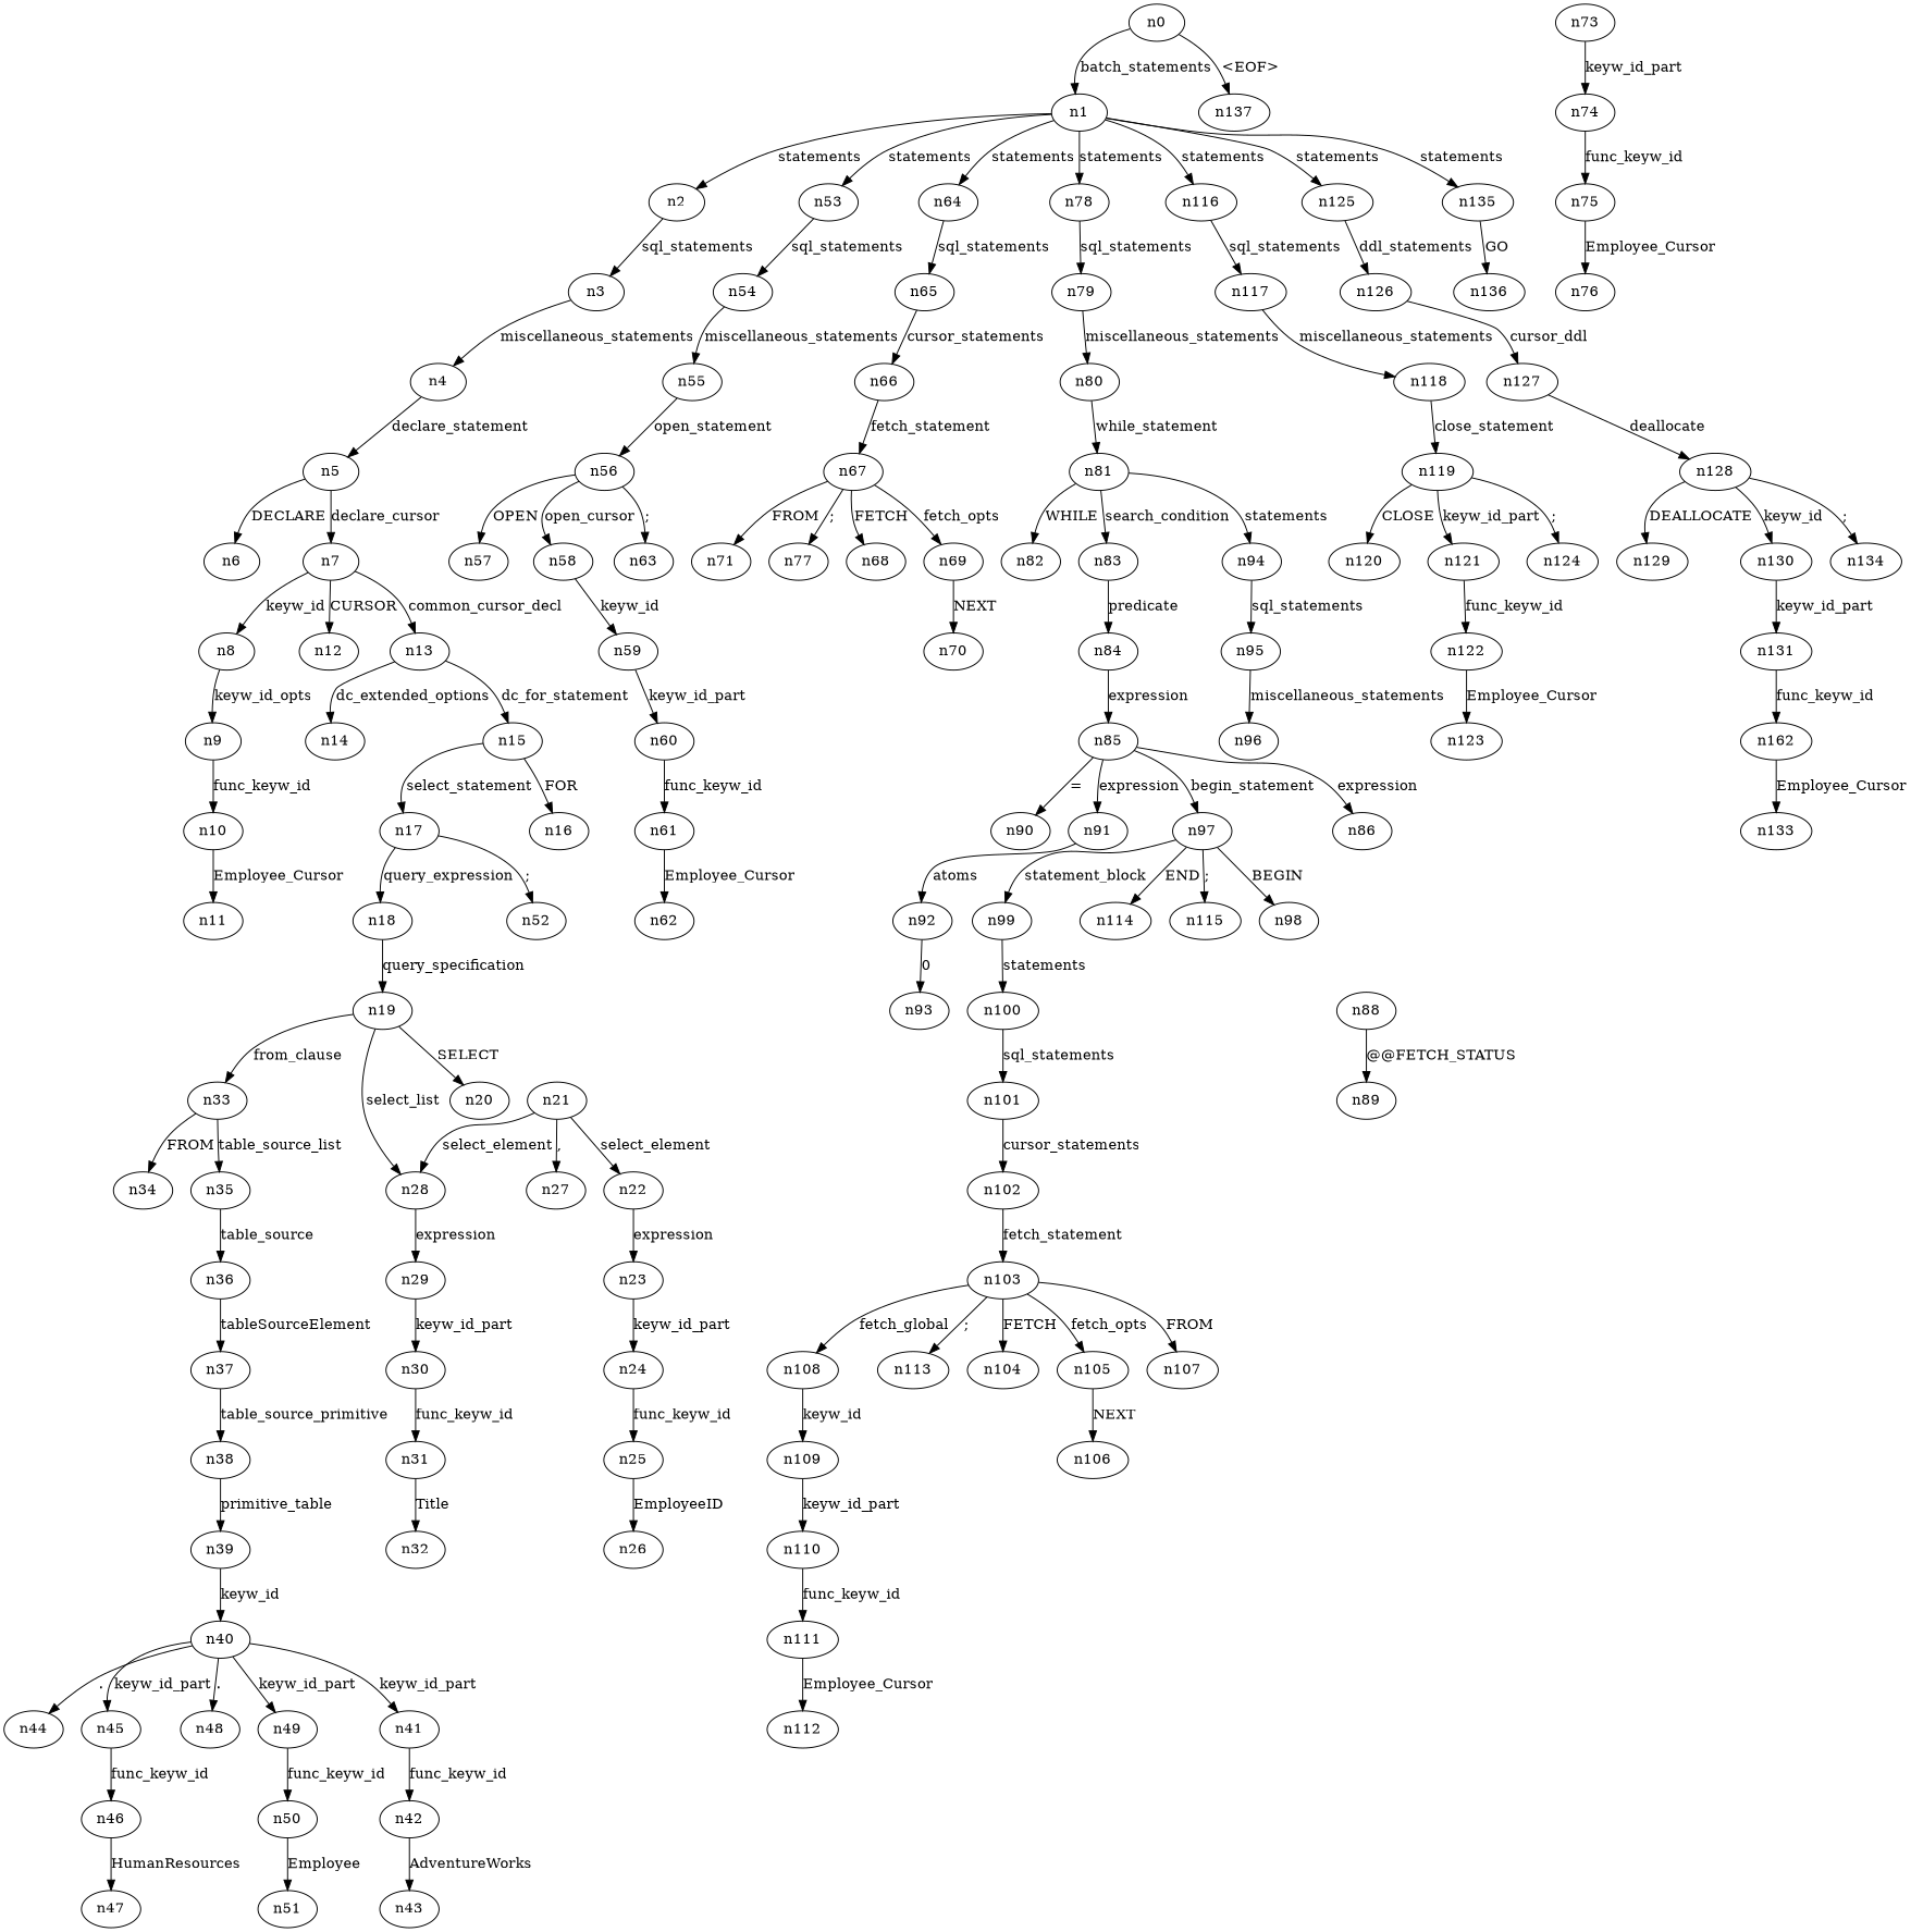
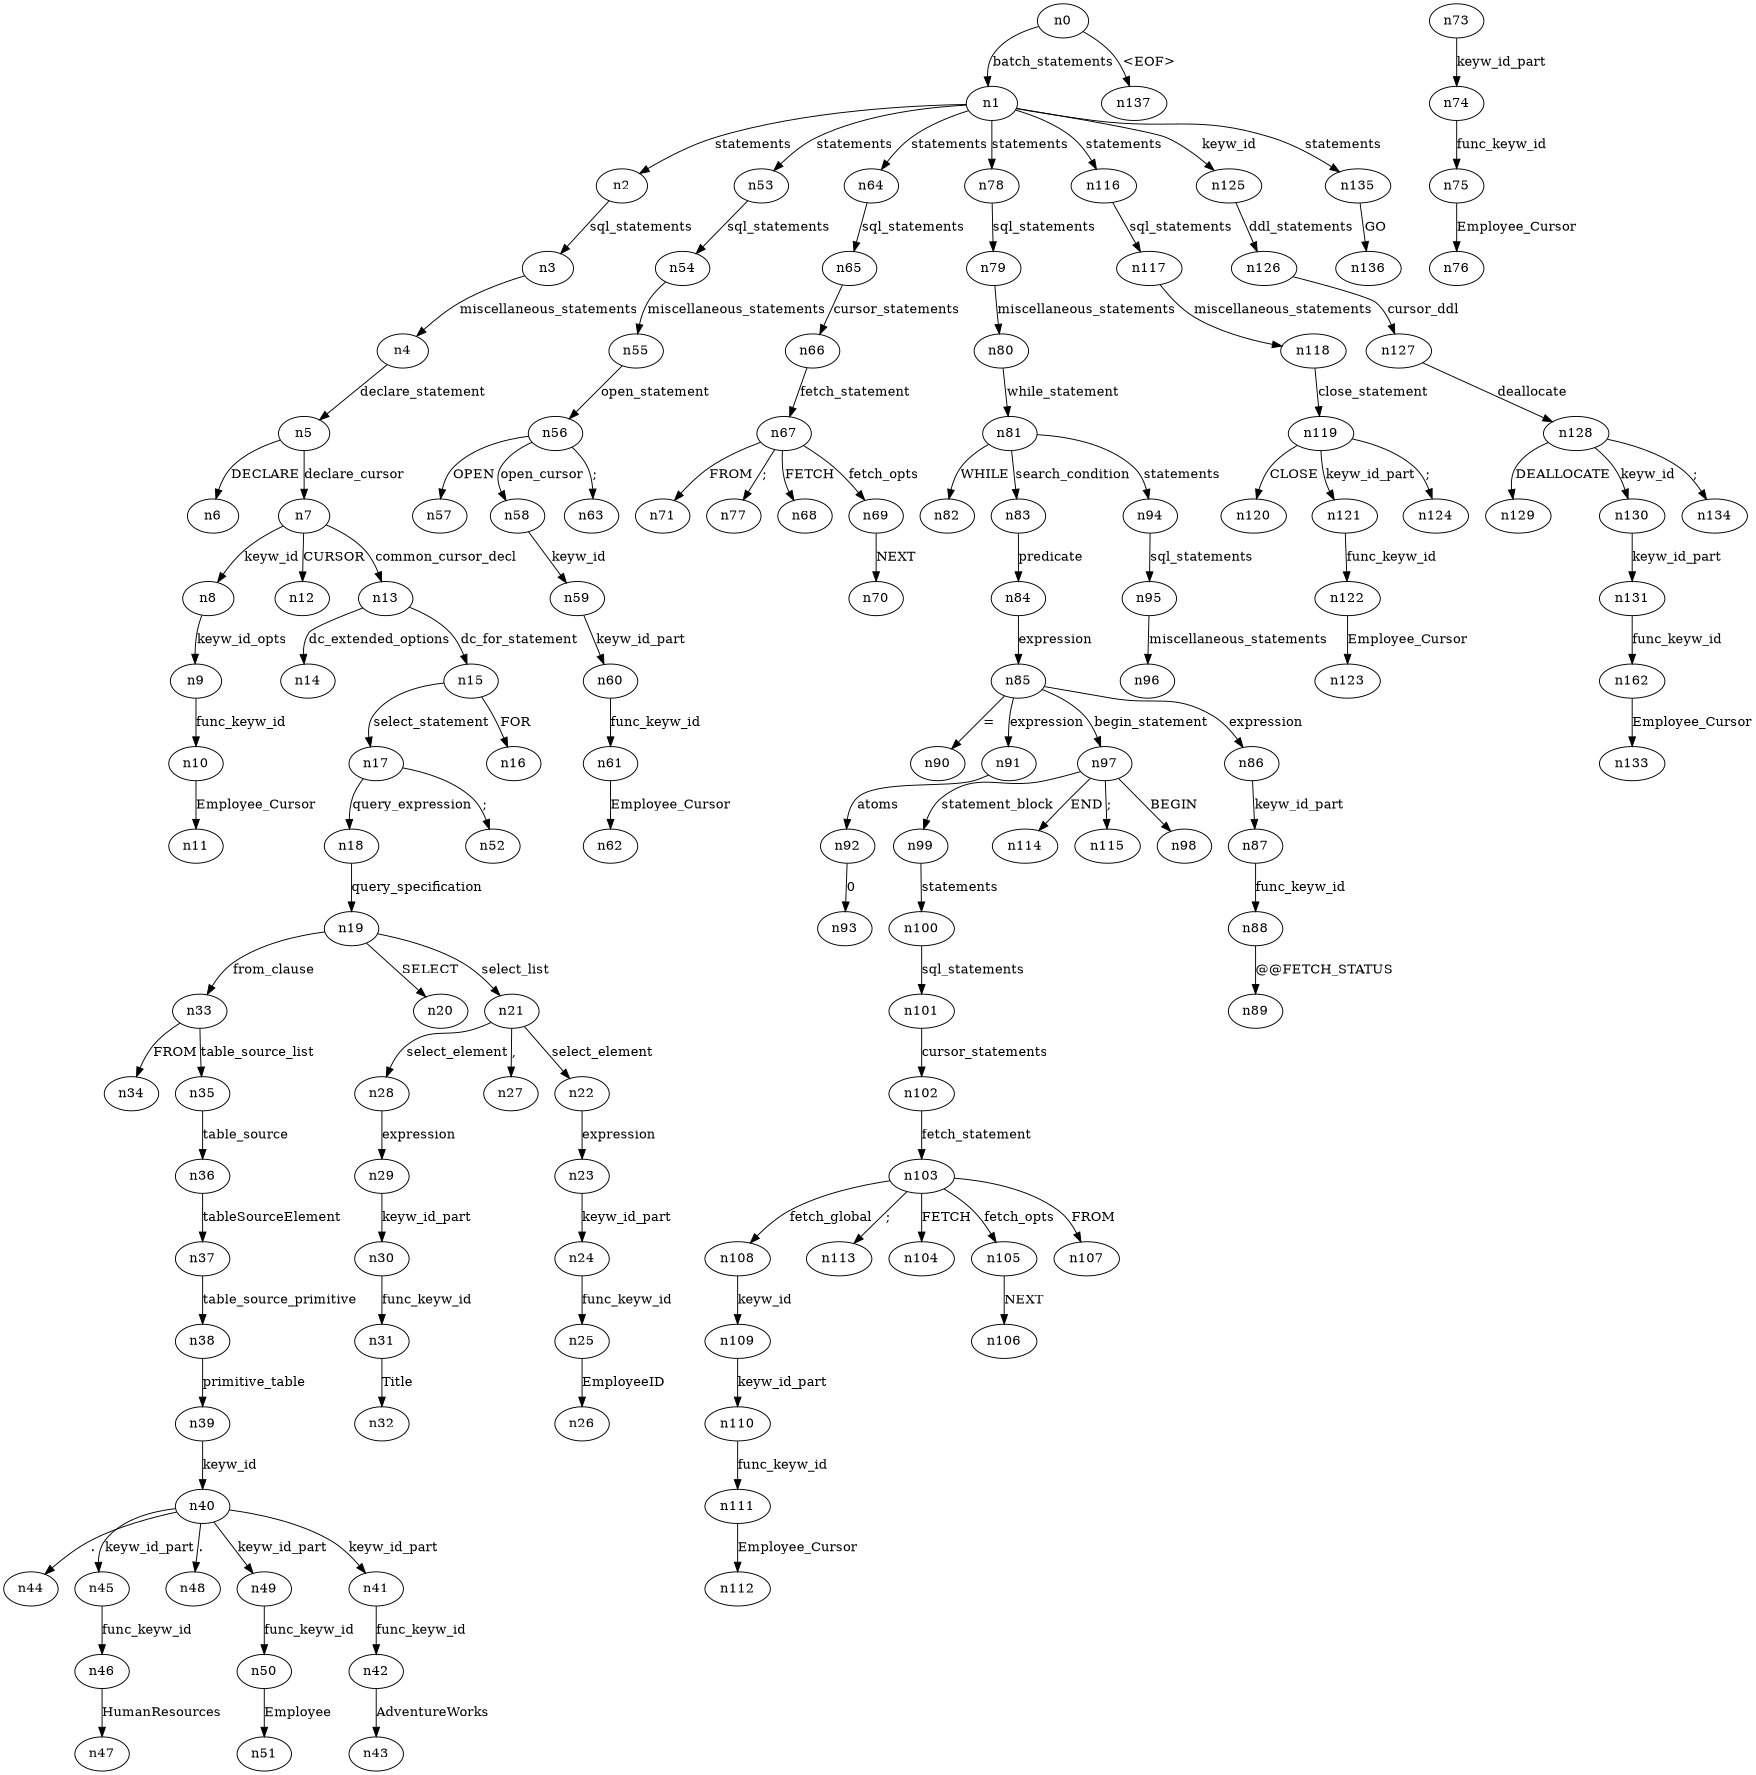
  digraph {
    n0
    n1
    n137
    n2
    n53
    n64
    n78
    n116
    n125
    n135
    n3
    n54
    n65
    n79
    n117
    n126
    n136
    n4
    n5
    n6
    n7
    n8
    n12
    n13
    n9
    n14
    n15
    n10
    n11
    n16
    n17
    n18
    n52
    n19
    n20
    n21
    n33
    n22
    n27
    n28
    n34
    n35
    n23
    n29
    n24
    n25
    n26
    n30
    n31
    n32
    n36
    n37
    n38
    n39
    n40
    n41
    n44
    n45
    n48
    n49
    n42
    n46
    n50
    n43
    n47
    n51
    n55
    n56
    n57
    n58
    n63
    n59
    n60
    n61
    n62
    n66
    n67
    n68
    n69
    n71
    n77
    n70
    n73
    n74
    n75
    n76
    n80
    n81
    n82
    n83
    n94
    n84
    n95
    n85
    n86
    n90
    n91
    n97
+   n87
    n92
    n88
    n89
    n93
    n96
    n98
    n99
    n114
    n115
    n100
    n101
    n102
    n103
    n104
    n105
    n107
    n108
    n113
    n106
    n109
    n110
    n111
    n112
    n118
    n119
    n120
    n121
    n124
    n122
    n123
    n127
    n128
    n129
    n130
    n134
    n131
    n132 [label=n162]
    n133
    n0 -> n1 [label=batch_statements]
    n0 -> n137 [label="<EOF>"]
    n1 -> n2 [label=statements]
    n1 -> n53 [label=statements]
    n1 -> n64 [label=statements]
    n1 -> n78 [label=statements]
    n1 -> n116 [label=statements]
-   n1 -> n125 [label=statements]
+   n1 -> n125 [label=keyw_id]
    n1 -> n135 [label=statements]
    n2 -> n3 [label=sql_statements]
    n53 -> n54 [label=sql_statements]
    n64 -> n65 [label=sql_statements]
    n78 -> n79 [label=sql_statements]
    n116 -> n117 [label=sql_statements]
    n125 -> n126 [label=ddl_statements]
    n135 -> n136 [label=GO]
    n3 -> n4 [label=miscellaneous_statements]
    n54 -> n55 [label=miscellaneous_statements]
    n65 -> n66 [label=cursor_statements]
    n79 -> n80 [label=miscellaneous_statements]
    n117 -> n118 [label=miscellaneous_statements]
    n126 -> n127 [label=cursor_ddl]
    n4 -> n5 [label=declare_statement]
    n5 -> n6 [label=DECLARE]
    n5 -> n7 [label=declare_cursor]
    n7 -> n8 [label=keyw_id]
    n7 -> n12 [label=CURSOR]
    n7 -> n13 [label=common_cursor_decl]
    n8 -> n9 [label=keyw_id_opts]
    n13 -> n14 [label=dc_extended_options]
    n13 -> n15 [label=dc_for_statement]
    n9 -> n10 [label=func_keyw_id]
    n15 -> n16 [label=FOR]
    n15 -> n17 [label=select_statement]
    n10 -> n11 [label=Employee_Cursor]
    n17 -> n18 [label=query_expression]
    n17 -> n52 [label=";"]
    n18 -> n19 [label=query_specification]
    n19 -> n20 [label=SELECT]
-   n19 -> n28 [label=select_list]
+   n19 -> n21 [label=select_list]
    n19 -> n33 [label=from_clause]
    n21 -> n22 [label=select_element]
    n21 -> n27 [label=","]
    n21 -> n28 [label=select_element]
    n33 -> n34 [label=FROM]
    n33 -> n35 [label=table_source_list]
    n22 -> n23 [label=expression]
    n28 -> n29 [label=expression]
    n35 -> n36 [label=table_source]
    n23 -> n24 [label=keyw_id_part]
    n29 -> n30 [label=keyw_id_part]
    n24 -> n25 [label=func_keyw_id]
    n25 -> n26 [label=EmployeeID]
    n30 -> n31 [label=func_keyw_id]
    n31 -> n32 [label=Title]
    n36 -> n37 [label=tableSourceElement]
    n37 -> n38 [label=table_source_primitive]
    n38 -> n39 [label=primitive_table]
    n39 -> n40 [label=keyw_id]
    n40 -> n41 [label=keyw_id_part]
    n40 -> n44 [label="."]
    n40 -> n45 [label=keyw_id_part]
    n40 -> n48 [label="."]
    n40 -> n49 [label=keyw_id_part]
    n41 -> n42 [label=func_keyw_id]
    n45 -> n46 [label=func_keyw_id]
    n49 -> n50 [label=func_keyw_id]
    n42 -> n43 [label=AdventureWorks]
    n46 -> n47 [label=HumanResources]
    n50 -> n51 [label=Employee]
    n55 -> n56 [label=open_statement]
    n56 -> n57 [label=OPEN]
    n56 -> n58 [label=open_cursor]
    n56 -> n63 [label=";"]
    n58 -> n59 [label=keyw_id]
    n59 -> n60 [label=keyw_id_part]
    n60 -> n61 [label=func_keyw_id]
    n61 -> n62 [label=Employee_Cursor]
    n66 -> n67 [label=fetch_statement]
    n67 -> n68 [label=FETCH]
    n67 -> n69 [label=fetch_opts]
    n67 -> n71 [label=FROM]
    n67 -> n77 [label=";"]
    n69 -> n70 [label=NEXT]
    n73 -> n74 [label=keyw_id_part]
    n74 -> n75 [label=func_keyw_id]
    n75 -> n76 [label=Employee_Cursor]
    n80 -> n81 [label=while_statement]
    n81 -> n82 [label=WHILE]
    n81 -> n83 [label=search_condition]
    n81 -> n94 [label=statements]
    n83 -> n84 [label=predicate]
    n94 -> n95 [label=sql_statements]
    n84 -> n85 [label=expression]
    n95 -> n96 [label=miscellaneous_statements]
    n85 -> n86 [label=expression]
    n85 -> n90 [label="="]
    n85 -> n91 [label=expression]
    n85 -> n97 [label=begin_statement]
+   n86 -> n87 [label=keyw_id_part]
    n91 -> n92 [label=atoms]
    n97 -> n98 [label=BEGIN]
    n97 -> n99 [label=statement_block]
    n97 -> n114 [label=END]
    n97 -> n115 [label=";"]
+   n87 -> n88 [label=func_keyw_id]
    n92 -> n93 [label=0]
    n88 -> n89 [label="@@FETCH_STATUS"]
    n99 -> n100 [label=statements]
    n100 -> n101 [label=sql_statements]
    n101 -> n102 [label=cursor_statements]
    n102 -> n103 [label=fetch_statement]
    n103 -> n104 [label=FETCH]
    n103 -> n105 [label=fetch_opts]
    n103 -> n107 [label=FROM]
    n103 -> n108 [label=fetch_global]
    n103 -> n113 [label=";"]
    n105 -> n106 [label=NEXT]
    n108 -> n109 [label=keyw_id]
    n109 -> n110 [label=keyw_id_part]
    n110 -> n111 [label=func_keyw_id]
    n111 -> n112 [label=Employee_Cursor]
    n118 -> n119 [label=close_statement]
    n119 -> n120 [label=CLOSE]
    n119 -> n121 [label=keyw_id_part]
    n119 -> n124 [label=";"]
    n121 -> n122 [label=func_keyw_id]
    n122 -> n123 [label=Employee_Cursor]
    n127 -> n128 [label=deallocate]
    n128 -> n129 [label=DEALLOCATE]
    n128 -> n130 [label=keyw_id]
    n128 -> n134 [label=";"]
    n130 -> n131 [label=keyw_id_part]
    n131 -> n132 [label=func_keyw_id]
    n132 -> n133 [label=Employee_Cursor]
  }
